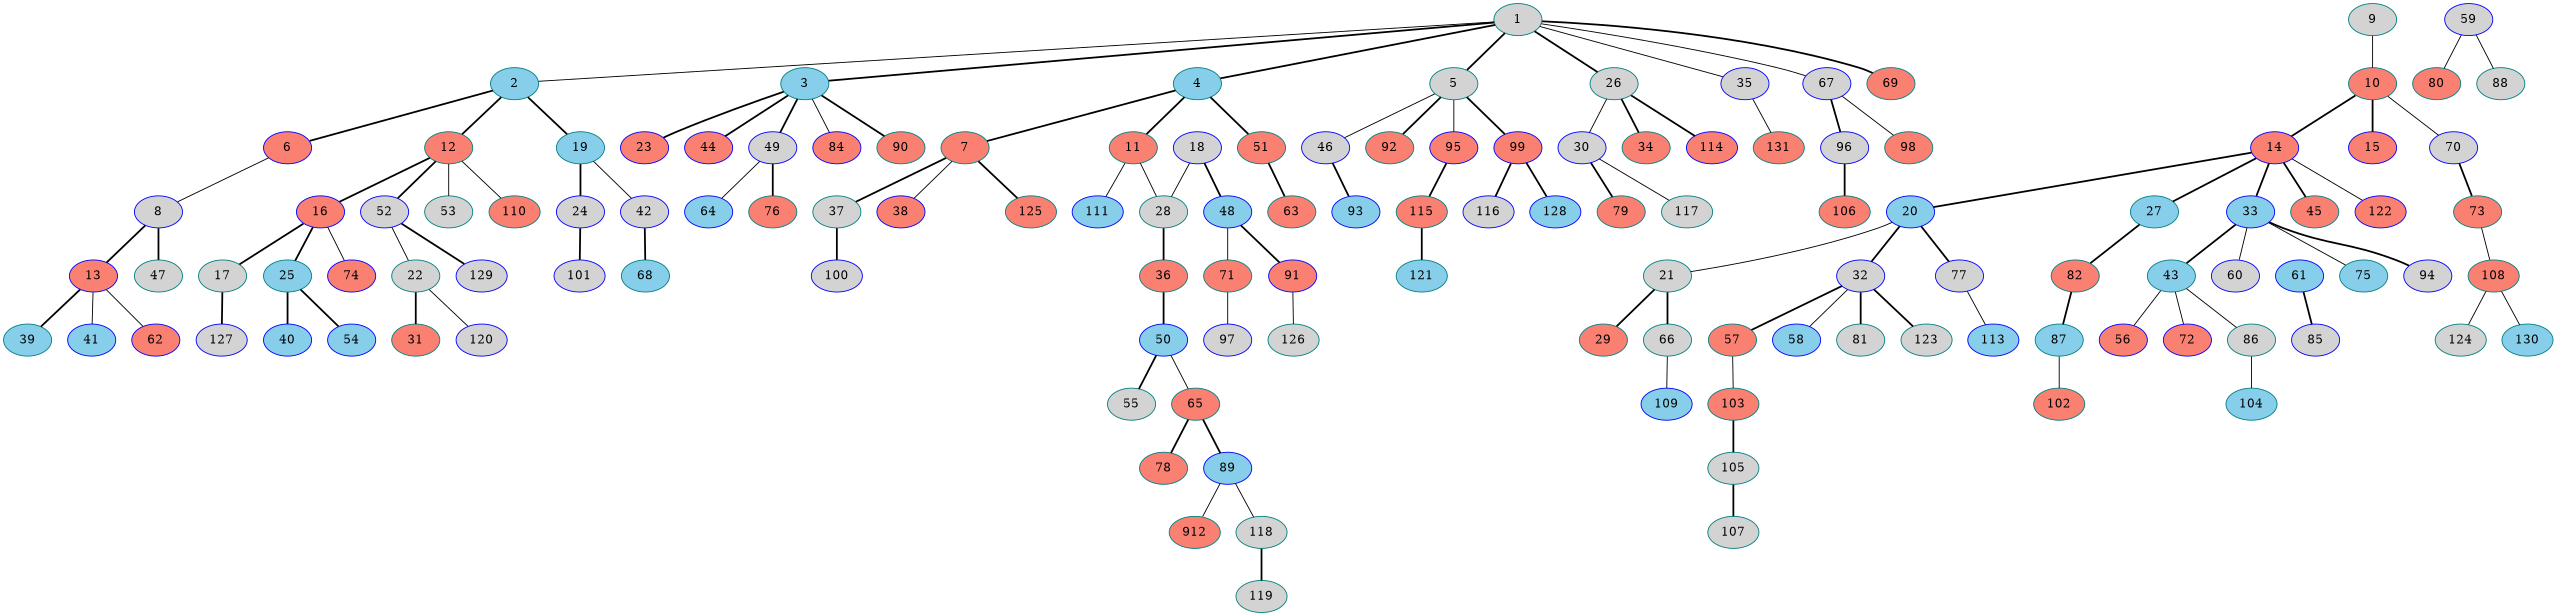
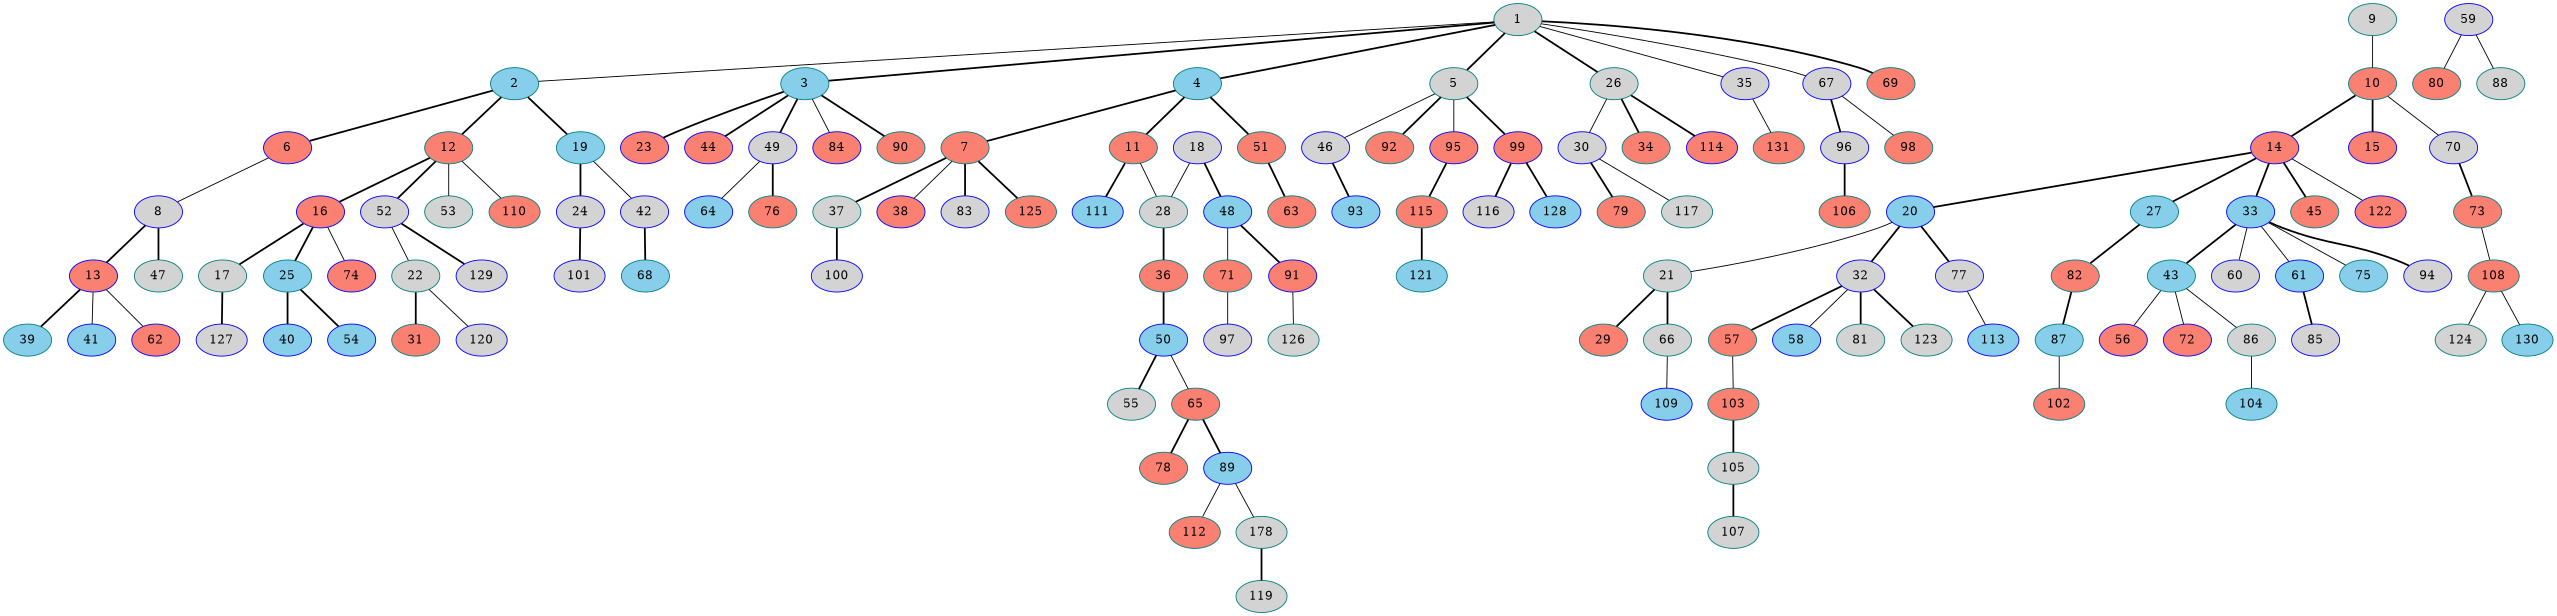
  graph {
    node [color=teal fillcolor=salmon style=filled]
    edge [style=bold]
    1 [fillcolor=lightgrey]
    2 [fillcolor=skyblue]
    3 [fillcolor=skyblue]
    4 [fillcolor=skyblue]
    5 [fillcolor=lightgrey]
    26 [fillcolor=lightgrey]
    35 [color=blue fillcolor=lightgrey]
    67 [color=blue fillcolor=lightgrey]
    69
    6 [color=blue]
    12
    19 [fillcolor=skyblue]
    23 [color=blue]
    44 [color=blue]
    49 [color=blue fillcolor=lightgrey]
    84 [color=blue]
    90
    7
    11
    51
    46 [color=blue fillcolor=lightgrey]
    92
    95 [color=blue]
    99 [color=blue]
    30 [color=blue fillcolor=lightgrey]
    34
    114 [color=blue]
    131
    96 [color=blue fillcolor=lightgrey]
    98
    8 [color=blue fillcolor=lightgrey]
    16 [color=blue]
    52 [color=blue fillcolor=lightgrey]
    53 [fillcolor=lightgrey]
    110
    24 [color=blue fillcolor=lightgrey]
    42 [color=blue fillcolor=lightgrey]
    64 [color=blue fillcolor=skyblue]
    76
    37 [fillcolor=lightgrey]
    38 [color=blue]
+   83 [color=blue fillcolor=lightgrey]
    125
    9 [fillcolor=lightgrey]
    10
    111 [color=blue fillcolor=skyblue]
    28 [fillcolor=lightgrey]
    63
    93 [color=blue fillcolor=skyblue]
    115
    116 [color=blue fillcolor=lightgrey]
    128 [color=blue fillcolor=skyblue]
    13 [color=blue]
    47 [fillcolor=lightgrey]
    100 [color=blue fillcolor=lightgrey]
    39 [fillcolor=skyblue]
    41 [color=blue fillcolor=skyblue]
    62 [color=blue]
    14 [color=blue]
    15 [color=blue]
    70 [color=blue fillcolor=lightgrey]
    20 [color=blue fillcolor=skyblue]
    27 [fillcolor=skyblue]
    33 [color=blue fillcolor=skyblue]
    45
    122 [color=blue]
    73
    18 [color=blue fillcolor=lightgrey]
    48 [color=blue fillcolor=skyblue]
    17 [fillcolor=lightgrey]
    25 [fillcolor=skyblue]
    74 [color=blue]
    22 [fillcolor=lightgrey]
    31
    120 [color=blue fillcolor=lightgrey]
    129 [color=blue fillcolor=lightgrey]
    21 [fillcolor=lightgrey]
    32 [color=blue fillcolor=lightgrey]
    77 [color=blue fillcolor=lightgrey]
    82
    43 [fillcolor=skyblue]
    60 [color=blue fillcolor=lightgrey]
    61 [color=blue fillcolor=skyblue]
    75 [fillcolor=skyblue]
    94 [color=blue fillcolor=lightgrey]
    127 [color=blue fillcolor=lightgrey]
    40 [color=blue fillcolor=skyblue]
    54 [color=blue fillcolor=skyblue]
    36
    71
    91 [color=blue]
    101 [color=blue fillcolor=lightgrey]
    68 [fillcolor=skyblue]
    29
    66 [fillcolor=lightgrey]
    57
    58 [color=blue fillcolor=skyblue]
    81 [fillcolor=lightgrey]
    123 [fillcolor=lightgrey]
    113 [color=blue fillcolor=skyblue]
    109 [color=blue fillcolor=skyblue]
    59 [color=blue fillcolor=lightgrey]
    80
    88 [fillcolor=lightgrey]
    79
    117 [fillcolor=lightgrey]
    87 [fillcolor=skyblue]
    50 [color=blue fillcolor=skyblue]
    103
    56 [color=blue]
    72 [color=blue]
    86 [fillcolor=lightgrey]
    85 [color=blue fillcolor=lightgrey]
    55 [fillcolor=lightgrey]
    65
    104 [fillcolor=skyblue]
    97 [color=blue fillcolor=lightgrey]
    126 [fillcolor=lightgrey]
    78
    89 [color=blue fillcolor=skyblue]
    105 [fillcolor=lightgrey]
-   112 [label=912]
-   118 [fillcolor=lightgrey]
+   112
+   118 [fillcolor=lightgrey label=178]
    106
    108
    124 [fillcolor=lightgrey]
    130 [fillcolor=skyblue]
    102
    119 [fillcolor=lightgrey]
    121 [fillcolor=skyblue]
    107 [fillcolor=lightgrey]
    1 -- 2 [style=solid]
    1 -- 3
    1 -- 4
    1 -- 5
    1 -- 26
    1 -- 35 [style=solid]
    1 -- 67 [style=solid]
    1 -- 69
    2 -- 6
    2 -- 12
    2 -- 19
    3 -- 23
    3 -- 44
    3 -- 49
    3 -- 84 [style=solid]
    3 -- 90
    4 -- 7
    4 -- 11
    4 -- 51
    5 -- 46 [style=solid]
    5 -- 92
    5 -- 95 [style=solid]
    5 -- 99
    26 -- 30 [style=solid]
    26 -- 34
    26 -- 114
    35 -- 131 [style=solid]
    67 -- 96
    67 -- 98 [style=solid]
    6 -- 8 [style=solid]
    12 -- 16
    12 -- 52
    12 -- 53 [style=solid]
    12 -- 110 [style=solid]
    19 -- 24
    19 -- 42 [style=solid]
    49 -- 64 [style=solid]
    49 -- 76
    7 -- 37
    7 -- 38 [style=solid]
+   7 -- 83
    7 -- 125
-   11 -- 111 [style=solid]
+   11 -- 111
    11 -- 28 [style=solid]
    51 -- 63
    46 -- 93
    95 -- 115
    99 -- 116
    99 -- 128
    30 -- 79
    30 -- 117 [style=solid]
    96 -- 106
    8 -- 13
    8 -- 47
    16 -- 17
    16 -- 25
    16 -- 74 [style=solid]
    52 -- 22 [style=solid]
    52 -- 129
    24 -- 101
    42 -- 68
    37 -- 100
    9 -- 10 [style=solid]
    10 -- 14
    10 -- 15
    10 -- 70 [style=solid]
    28 -- 36
    115 -- 121
    13 -- 39
    13 -- 41 [style=solid]
    13 -- 62 [style=solid]
    14 -- 20
    14 -- 27
    14 -- 33
    14 -- 45
    14 -- 122 [style=solid]
    70 -- 73
    20 -- 21 [style=solid]
    20 -- 32
    20 -- 77
    27 -- 82
    33 -- 43
    33 -- 60 [style=solid]
+   33 -- 61 [style=solid]
    33 -- 75 [style=solid]
    33 -- 94
    73 -- 108 [style=solid]
    18 -- 28 [style=solid]
    18 -- 48
    48 -- 71 [style=solid]
    48 -- 91
    17 -- 127
    25 -- 40
    25 -- 54
    22 -- 31
    22 -- 120 [style=solid]
    21 -- 29
    21 -- 66
    32 -- 57
    32 -- 58 [style=solid]
    32 -- 81
    32 -- 123
    77 -- 113 [style=solid]
    82 -- 87
    43 -- 56 [style=solid]
    43 -- 72 [style=solid]
    43 -- 86 [style=solid]
    61 -- 85
    36 -- 50
    71 -- 97 [style=solid]
    91 -- 126 [style=solid]
    66 -- 109 [style=solid]
    57 -- 103 [style=solid]
    59 -- 80 [style=solid]
    59 -- 88 [style=solid]
    87 -- 102 [style=solid]
    50 -- 55
    50 -- 65 [style=solid]
    103 -- 105
    86 -- 104 [style=solid]
    65 -- 78
    65 -- 89
    89 -- 112 [style=solid]
    89 -- 118 [style=solid]
    105 -- 107
    118 -- 119
    108 -- 124 [style=solid]
    108 -- 130 [style=solid]
  }
